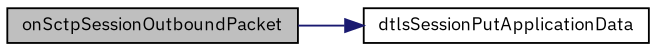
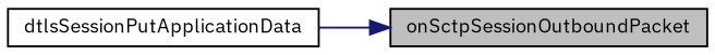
  digraph {
    rankdir=LR
    fontname="IBM Plex Sans"
    node [color=black fontname="IBM Plex Sans" fontsize=10 shape=record style=filled]
    n1 [fillcolor=grey75 fontcolor=black height=0.2 label=onSctpSessionOutboundPacket width=0.4]
    n2 [fillcolor=white height=0.2 label=dtlsSessionPutApplicationData width=0.4]
-   n1 -> n2 [color=midnightblue fontname="IBM Plex Sans" fontsize=10 labelfontname=Helvetica labelfontsize=10 style=solid]
+   n2 -> n1 [color=midnightblue fontname="IBM Plex Sans" fontsize=10 labelfontname=Helvetica labelfontsize=10 style=solid]
  }
